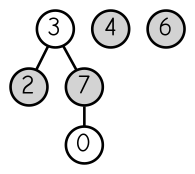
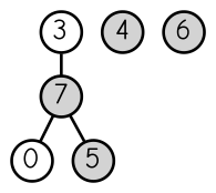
  graph {
    fontname="Comic Neue"
    fontsize=12
    nodesep=0.1
    ranksep=0.1
    node [fillcolor=lightgray fixedsize=true fontname="Comic Neue" fontsize=10 shape=circle style=filled]
    edge [fontname="Comic Neue"]
    0 [fillcolor=white width=0.2]
    3 [fillcolor=white width=0.2]
-   2 [width=0.2]
    7 [width=0.2]
+   5 [width=0.2]
    4 [width=0.2]
    6 [width=0.2]
-   3 -- 2
    3 -- 7
    7 -- 0
+   7 -- 5
  }
